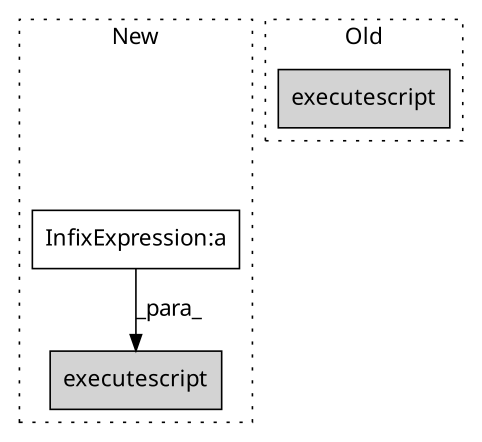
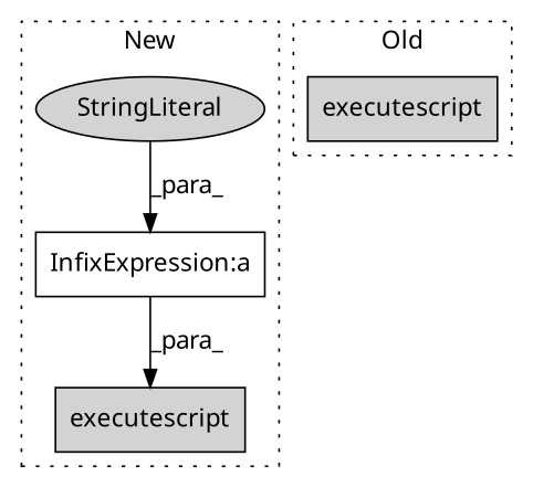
  digraph {
    fontname="Noto Sans"
    node [a=32 l="14,1" shape=box style=filled fillcolor=lightgrey fontname="Noto Sans"]
    edge [fontname="Noto Sans"]
    n1 [label=executescript s="2928,2983"]
    n2 [a=27 l=3 label="InfixExpression:a" s=2971 fillcolor=white]
+   n3 [a=45 l=9 label=StringLiteral s=2974 shape=ellipse]
    n4 [label=executescript s="2949,2982"]
    subgraph cluster_1 {
      label=New
      style=dotted
      n1
      n2
+     n3
    }
    subgraph cluster_2 {
      label=Old
      style=dotted
      n4
    }
    n2 -> n1 [label=_para_]
+   n3 -> n2 [label=_para_]
  }
